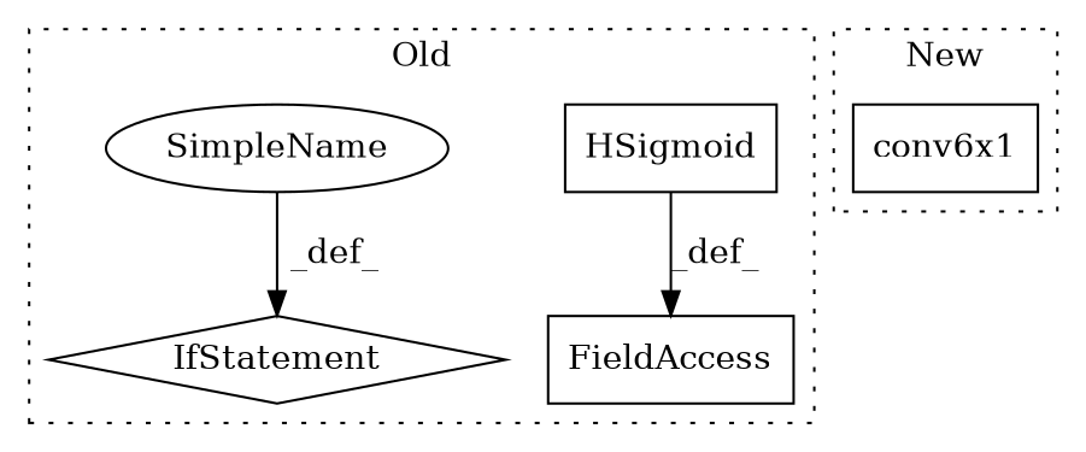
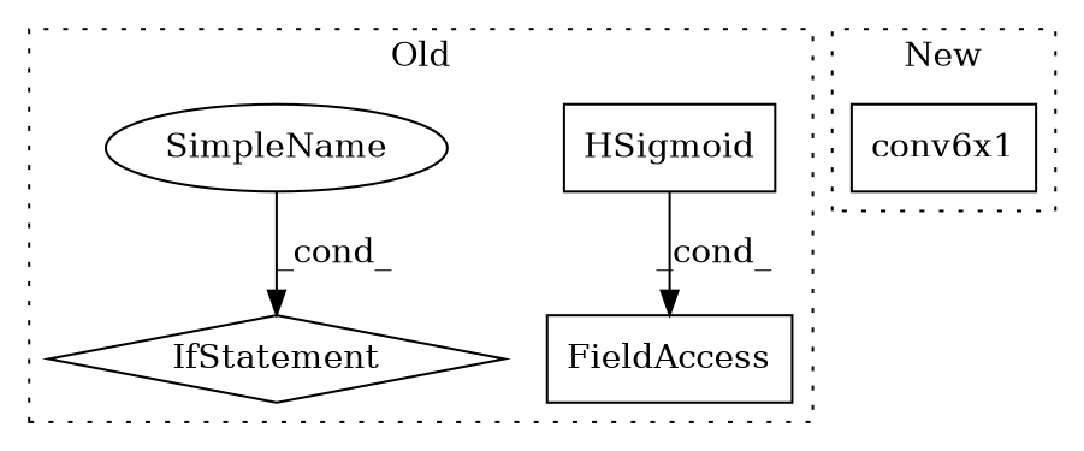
  digraph {
    node [a=32 shape=box]
    n1 [a=25 l=3 label=IfStatement s=8566 shape=diamond]
    n2 [l=10 label=HSigmoid s=8569]
    n3 [a=22 l=12 label=FieldAccess s=8538]
    n4 [a=42 l=14 label=SimpleName s=8552 shape=ellipse]
    n5 [l="8,1" label=conv6x1 s="2881,2913"]
    subgraph cluster_1 {
      label=Old
      style=dotted
      n1
      n2
      n3
      n4
    }
    subgraph cluster_2 {
      label=New
      style=dotted
      n5
    }
-   n2 -> n3 [label=_def_]
-   n4 -> n1 [label=_def_]
+   n2 -> n3 [label=_cond_]
+   n4 -> n1 [label=_cond_]
  }
